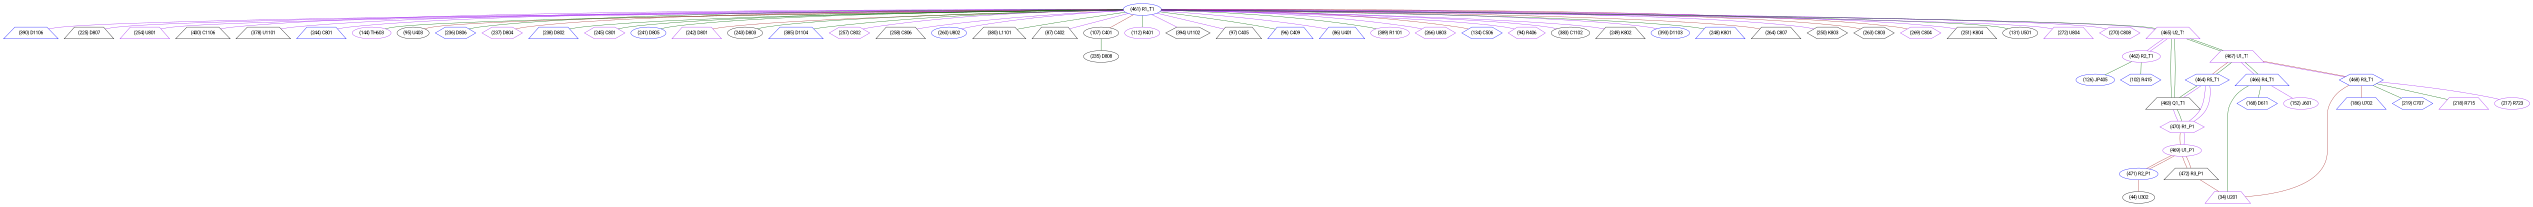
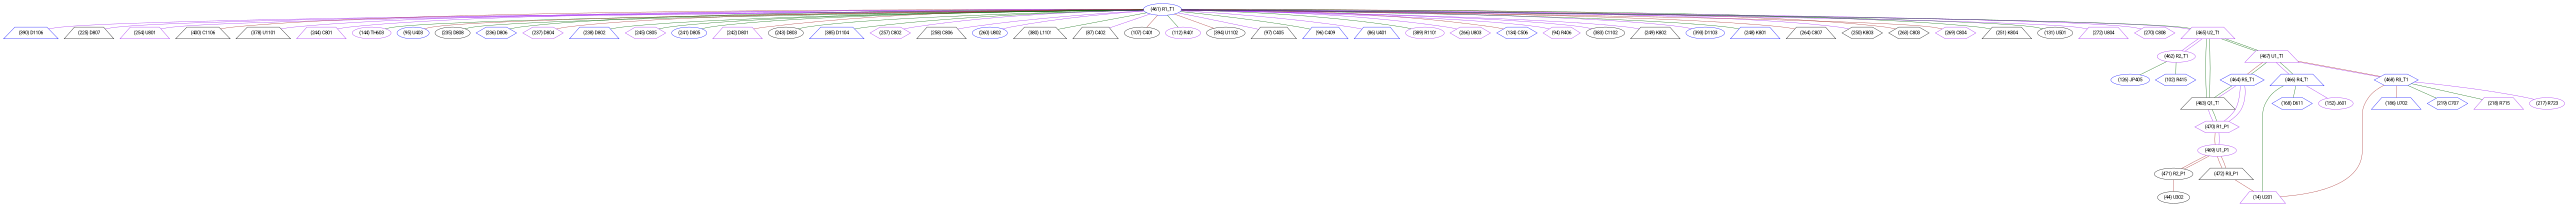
  graph {
    fontname=Roboto
    node [color=blue fontname=Roboto shape=trapezium]
    edge [color=purple fontname=Roboto]
    n1 [label="(461) R1_T1" shape=ellipse]
    n2 [label="(390) D1106"]
    n3 [color=black label="(225) D807"]
    n4 [color=purple label="(254) U801"]
    n5 [color=black label="(400) C1106"]
    n6 [color=black label="(378) U1101"]
-   n7 [label="(244) C801"]
+   n7 [color=purple label="(244) C801"]
    n8 [color=purple label="(144) TH603" shape=ellipse]
-   n9 [color=black label="(95) U403" shape=ellipse]
+   n9 [label="(95) U403" shape=ellipse]
    n10 [color=black label="(235) D808" shape=ellipse]
    n11 [label="(236) D806" shape=hexagon]
    n12 [color=purple label="(237) D804" shape=hexagon]
    n13 [label="(238) D802"]
-   n14 [color=purple label="(245) C801" shape=hexagon]
+   n14 [color=purple label="(245) C805" shape=hexagon]
    n15 [label="(241) D805" shape=ellipse]
    n16 [color=purple label="(242) D801"]
    n17 [color=black label="(243) D803" shape=ellipse]
    n18 [label="(385) D1104"]
    n19 [color=purple label="(257) C802" shape=hexagon]
    n20 [color=black label="(258) C806"]
    n21 [label="(260) U802" shape=ellipse]
    n22 [color=black label="(380) L1101"]
    n23 [color=black label="(87) C402"]
    n24 [color=black label="(107) C401" shape=ellipse]
    n25 [color=purple label="(112) R401" shape=ellipse]
-   n26 [color=black label="(394) U1102" shape=hexagon]
+   n26 [color=black label="(394) U1102" shape=ellipse]
    n27 [color=black label="(97) C405"]
    n28 [label="(96) C409"]
    n29 [label="(86) U401"]
    n30 [color=purple label="(389) R1101" shape=ellipse]
    n31 [color=purple label="(266) U803" shape=hexagon]
    n32 [label="(134) C506" shape=hexagon]
    n33 [color=purple label="(94) R406" shape=hexagon]
    n34 [color=black label="(383) C1102" shape=ellipse]
    n35 [color=black label="(249) K802"]
    n36 [label="(393) D1103" shape=ellipse]
    n37 [label="(248) K801"]
    n38 [color=black label="(264) C807"]
    n39 [color=black label="(250) K803" shape=hexagon]
    n40 [color=black label="(263) C803" shape=hexagon]
    n41 [color=purple label="(269) C804" shape=hexagon]
    n42 [color=black label="(251) K804"]
    n43 [color=black label="(131) U501" shape=ellipse]
    n44 [color=purple label="(272) U804"]
    n45 [color=purple label="(270) C808" shape=hexagon]
    n46 [color=purple label="(465) U2_T1"]
    n47 [color=purple label="(462) R2_T1" shape=ellipse]
    n48 [color=black label="(463) Q1_T1"]
    n49 [color=purple label="(467) U1_T1"]
    n50 [label="(126) JP405" shape=ellipse]
    n51 [label="(102) R415" shape=hexagon]
    n52 [color=purple label="(470) R1_P1" shape=hexagon]
    n53 [label="(464) R5_T1" shape=hexagon]
    n54 [label="(466) R4_T1"]
    n55 [label="(468) R3_T1" shape=hexagon]
    n56 [color=purple label="(469) U1_P1" shape=ellipse]
    n57 [color=black label="(472) R3_P1"]
-   n58 [label="(471) R2_P1" shape=ellipse]
-   n59 [color=purple label="(34) U201"]
+   n58 [color=black label="(471) R2_P1" shape=ellipse]
+   n59 [color=purple label="(14) U201"]
    n60 [label="(168) D611" shape=hexagon]
    n61 [color=purple label="(152) J601" shape=ellipse]
    n62 [label="(186) U702"]
    n63 [label="(219) C707" shape=hexagon]
    n64 [color=purple label="(218) R715"]
    n65 [color=purple label="(217) R723" shape=ellipse]
    n66 [color=black label="(44) U302" shape=ellipse]
    n1 -- n2
    n1 -- n3
    n1 -- n4
-   n1 -- n5
+   n1 -- n5 [color=brown]
    n1 -- n6
    n1 -- n7
    n1 -- n8 [color=darkgreen]
    n1 -- n9 [color=brown]
-   n24 -- n10 [color=darkgreen]
+   n1 -- n10 [color=darkgreen]
    n1 -- n11 [color=darkgreen]
    n1 -- n12 [color=brown]
    n1 -- n13 [color=darkgreen]
    n1 -- n14 [color=darkgreen]
    n1 -- n15 [color=darkgreen]
    n1 -- n16 [color=brown]
    n1 -- n17 [color=darkgreen]
    n1 -- n18 [color=darkgreen]
    n1 -- n19
    n1 -- n20
    n1 -- n21
    n1 -- n22 [color=darkgreen]
    n1 -- n23
    n1 -- n24 [color=brown]
    n1 -- n25 [color=darkgreen]
-   n1 -- n26
+   n1 -- n26 [color=brown]
    n1 -- n27
    n1 -- n28 [color=darkgreen]
    n1 -- n29
    n1 -- n30 [color=darkgreen]
    n1 -- n31
    n1 -- n32 [color=brown]
    n1 -- n33
    n1 -- n34
    n1 -- n35
    n1 -- n36
    n1 -- n37 [color=darkgreen]
    n1 -- n38 [color=brown]
    n1 -- n39
    n1 -- n40 [color=brown]
    n1 -- n41 [color=brown]
-   n1 -- n42
+   n1 -- n42 [color=darkgreen]
    n1 -- n43 [color=darkgreen]
    n1 -- n44
    n1 -- n45
    n1 -- n46
    n46 -- n1 [color=darkgreen]
    n46 -- n47
    n46 -- n48 [color=darkgreen]
    n46 -- n49 [color=darkgreen]
    n47 -- n46
    n47 -- n50 [color=darkgreen]
    n47 -- n51 [color=darkgreen]
    n48 -- n46 [color=darkgreen]
    n48 -- n52
    n48 -- n53
    n49 -- n46 [color=darkgreen]
    n49 -- n53 [color=brown]
    n49 -- n54
    n49 -- n55
    n52 -- n48 [color=darkgreen]
    n52 -- n53
    n52 -- n56 [color=brown]
    n53 -- n48 [color=darkgreen]
    n53 -- n49 [color=darkgreen]
    n53 -- n52
    n54 -- n49 [color=darkgreen]
    n54 -- n59 [color=darkgreen]
    n54 -- n60 [color=darkgreen]
    n54 -- n61
    n55 -- n49 [color=brown]
    n55 -- n59 [color=brown]
    n55 -- n62 [color=brown]
    n55 -- n63 [color=darkgreen]
    n55 -- n64 [color=darkgreen]
    n55 -- n65
    n56 -- n52
    n56 -- n57 [color=brown]
    n56 -- n58 [color=brown]
    n57 -- n56 [color=brown]
    n57 -- n59 [color=brown]
    n58 -- n56 [color=brown]
    n58 -- n66 [color=brown]
  }
